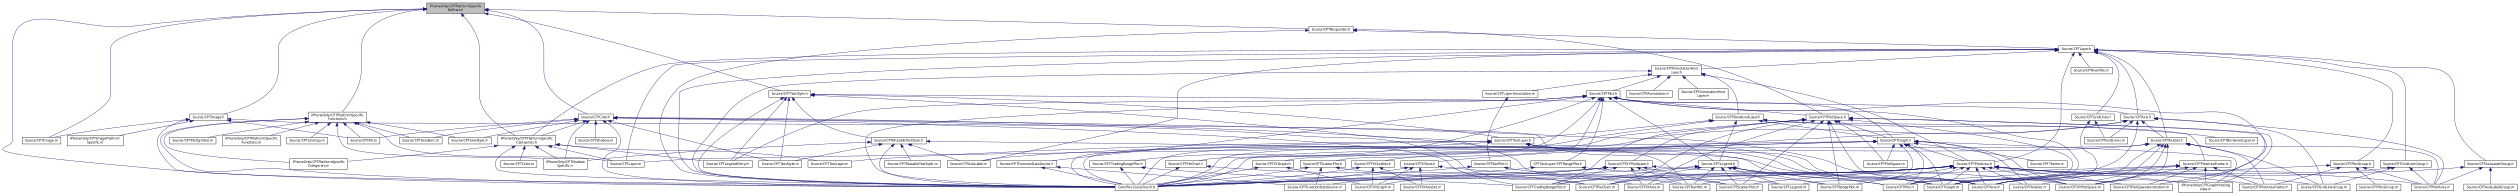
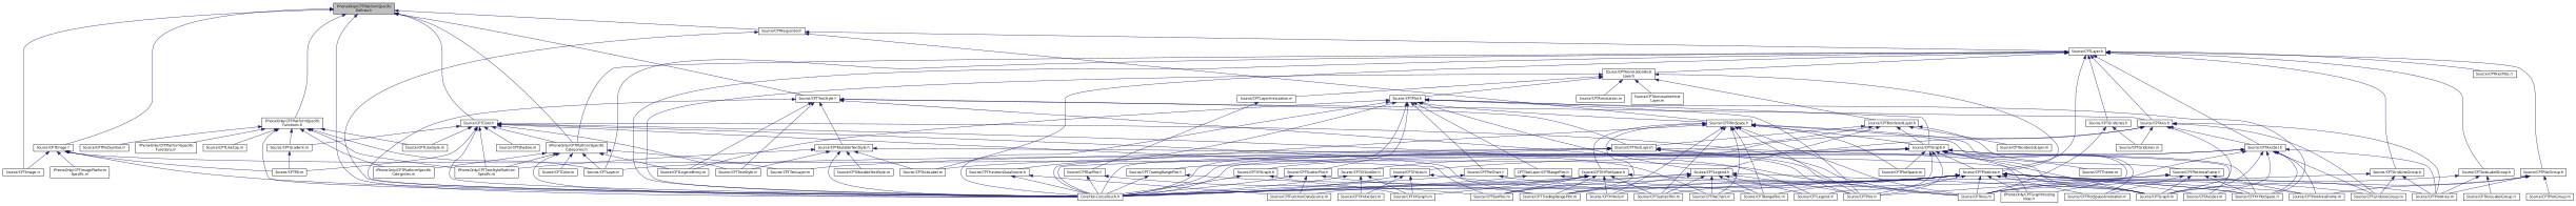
  digraph {
    node [color=black fontname="Lucinda Grande" fontsize=10 shape=record]
    edge [color=midnightblue dir=back fontname="Lucinda Grande" fontsize=10 labelfontname="Lucinda Grande" labelfontsize=10 style=solid]
    n1 [fillcolor=grey75 fontcolor=black height=0.2 label="iPhoneOnly/CPTPlatformSpecific\lDefines.h" style=filled width=0.4]
    n2 [height=0.2 label="CorePlot-CocoaTouch.h" width=0.4]
    n3 [height=0.2 label="Source/CPTTextStyle.h" width=0.4]
    n4 [height=0.2 label="Source/CPTImage.h" width=0.4]
    n5 [height=0.2 label="Source/CPTImage.m" width=0.4]
    n6 [height=0.2 label="Source/CPTColor.h" width=0.4]
    n7 [height=0.2 label="iPhoneOnly/CPTPlatformSpecific\lCategories.h" width=0.4]
    n8 [height=0.2 label="Source/CPTResponder.h" width=0.4]
    n9 [height=0.2 label="iPhoneOnly/CPTPlatformSpecific\lFunctions.h" width=0.4]
    n10 [height=0.2 label="Source/CPTAxis.h" width=0.4]
    n11 [height=0.2 label="Source/CPTTextLayer.h" width=0.4]
    n12 [height=0.2 label="Source/CPTLegend.m" width=0.4]
    n13 [height=0.2 label="Source/CPTLegendEntry.m" width=0.4]
    n14 [height=0.2 label="Source/CPTMutableTextStyle.h" width=0.4]
    n15 [height=0.2 label="Source/CPTTextStyle.m" width=0.4]
    n16 [height=0.2 label="Source/CPTAxis.m" width=0.4]
    n17 [height=0.2 label="Source/CPTFill.m" width=0.4]
    n18 [height=0.2 label="iPhoneOnly/CPTImagePlatform\lSpecific.m" width=0.4]
-   n19 [height=0.2 label="iPhoneOnly/CPTShadow\lSpecific.m" width=0.4]
+   n19 [height=0.2 label="iPhoneOnly/CPTTextStylePlatform\lSpecific.m" width=0.4]
    n20 [height=0.2 label="Source/CPTBarPlot.m" width=0.4]
    n21 [height=0.2 label="Source/CPTGradient.m" width=0.4]
    n22 [height=0.2 label="Source/CPTLineStyle.m" width=0.4]
    n23 [height=0.2 label="Source/CPTPieChart.m" width=0.4]
    n24 [height=0.2 label="Source/CPTShadow.m" width=0.4]
    n25 [height=0.2 label="Source/CPTTradingRangePlot.m" width=0.4]
    n26 [height=0.2 label="Source/CPTTextLayer.m" width=0.4]
    n27 [height=0.2 label="Source/CPTColor.m" width=0.4]
    n28 [height=0.2 label="Source/CPTLayer.m" width=0.4]
    n29 [height=0.2 label="iPhoneOnly/CPTPlatformSpecific\lCategories.m" width=0.4]
    n30 [height=0.2 label="Source/CPTLayer.h" width=0.4]
    n31 [height=0.2 label="Source/CPTPlotSpace.h" width=0.4]
    n32 [height=0.2 label="Source/CPTLineCap.m" width=0.4]
    n33 [height=0.2 label="Source/CPTPlotSymbol.m" width=0.4]
    n34 [height=0.2 label="iPhoneOnly/CPTPlatformSpecific\lFunctions.m" width=0.4]
    n35 [height=0.2 label="Source/CPTAxisSet.h" width=0.4]
    n36 [height=0.2 label="Source/CPTGraph.m" width=0.4]
    n37 [height=0.2 label="Source/CPTGridLineGroup.m" width=0.4]
    n38 [height=0.2 label="Source/CPTPlotArea.m" width=0.4]
    n39 [height=0.2 label="Source/CPTGridLines.m" width=0.4]
    n40 [height=0.2 label="Source/CPTXYAxis.h" width=0.4]
    n41 [height=0.2 label="Source/CPTAxisLabel.m" width=0.4]
    n42 [height=0.2 label="Source/CPTPlot.m" width=0.4]
    n43 [height=0.2 label="Source/CPTMutableTextStyle.m" width=0.4]
    n44 [height=0.2 label="Source/CPTAxisSet.m" width=0.4]
    n45 [height=0.2 label="Source/CPTPlotAreaFrame.m" width=0.4]
    n46 [height=0.2 label="Source/CPTXYAxisSet.h" width=0.4]
    n47 [height=0.2 label="Source/CPTXYPlotSpace.m" width=0.4]
    n48 [height=0.2 label="Source/CPTXYAxisSet.m" width=0.4]
    n49 [height=0.2 label="Source/CPTXYGraph.m" width=0.4]
    n50 [height=0.2 label="Source/CPTXYAxis.m" width=0.4]
    n51 [height=0.2 label="Source/CPTAnnotationHost\lLayer.h" width=0.4]
    n52 [height=0.2 label="Source/CPTPlotArea.h" width=0.4]
    n53 [height=0.2 label="Source/CPTAxisLabelGroup.h" width=0.4]
    n54 [height=0.2 label="Source/CPTAxisTitle.m" width=0.4]
    n55 [height=0.2 label="Source/CPTGridLineGroup.h" width=0.4]
    n56 [height=0.2 label="Source/CPTGridLines.h" width=0.4]
    n57 [height=0.2 label="Source/CPTPlotGroup.h" width=0.4]
    n58 [height=0.2 label="Source/CPTGraph.h" width=0.4]
    n59 [height=0.2 label="iPhoneOnly/CPTGraphHosting\lView.m" width=0.4]
    n60 [height=0.2 label="Source/CPTPlotSpace.m" width=0.4]
    n61 [height=0.2 label="Source/CPTPlotSpaceAnnotation.m" width=0.4]
    n62 [height=0.2 label="Source/CPTRangePlot.m" width=0.4]
    n63 [height=0.2 label="Source/CPTScatterPlot.m" width=0.4]
    n64 [height=0.2 label="Source/CPTXYPlotSpace.h" width=0.4]
    n65 [height=0.2 label="Source/CPTAnnotation.m" width=0.4]
    n66 [height=0.2 label="Source/CPTAnnotationHost\lLayer.m" width=0.4]
    n67 [height=0.2 label="Source/CPTBorderedLayer.h" width=0.4]
    n68 [height=0.2 label="Source/CPTLayerAnnotation.m" width=0.4]
    n69 [height=0.2 label="Source/CPTPlot.h" width=0.4]
    n70 [height=0.2 label="Source/CPTAxisLabelGroup.m" width=0.4]
    n71 [height=0.2 label="Source/CPTPlotGroup.m" width=0.4]
    n72 [height=0.2 label="Source/CPTBorderedLayer.m" width=0.4]
    n73 [height=0.2 label="Source/CPTLegend.h" width=0.4]
    n74 [height=0.2 label="Source/CPTPlotAreaFrame.h" width=0.4]
    n75 [height=0.2 label="Source/CPTBarPlot.h" width=0.4]
    n76 [height=0.2 label="Source/CPTFunctionDataSource.h" width=0.4]
    n77 [height=0.2 label="Source/CPTScatterPlot.h" width=0.4]
    n78 [height=0.2 label="Source/CPTPieChart.h" width=0.4]
    n79 [height=0.2 label="CPTTextLayer/CPTRangePlot.h" width=0.4]
    n80 [height=0.2 label="Source/CPTTradingRangePlot.h" width=0.4]
    n81 [height=0.2 label="Source/CPTTheme.m" width=0.4]
    n82 [height=0.2 label="Source/CPTXYGraph.h" width=0.4]
    n83 [height=0.2 label="Source/CPTFunctionDataSource.m" width=0.4]
    n1 -> n2
    n1 -> n3
    n1 -> n4
    n1 -> n5
    n1 -> n6
    n1 -> n7
    n1 -> n8
    n1 -> n9
    n3 -> n2
    n3 -> n10
    n3 -> n11
    n3 -> n12
    n3 -> n13
    n3 -> n14
    n3 -> n15
    n4 -> n2
    n4 -> n5
    n4 -> n16
    n4 -> n17
    n4 -> n18
    n6 -> n2
    n6 -> n7
    n6 -> n15
    n6 -> n16
    n6 -> n17
    n6 -> n19
    n6 -> n20
    n6 -> n21
    n6 -> n22
    n6 -> n23
    n6 -> n24
    n6 -> n25
    n7 -> n2
    n7 -> n13
    n7 -> n19
    n7 -> n26
    n7 -> n27
    n7 -> n28
    n7 -> n29
    n8 -> n2
    n8 -> n30
    n8 -> n31
    n9 -> n2
-   n9 -> n17
+   n21 -> n17
    n9 -> n19
    n9 -> n21
    n9 -> n22
    n9 -> n28
    n9 -> n29
    n9 -> n32
    n9 -> n33
    n9 -> n34
    n10 -> n2
    n10 -> n35
    n10 -> n36
    n10 -> n37
    n10 -> n38
    n10 -> n39
    n10 -> n40
    n11 -> n2
    n11 -> n16
    n11 -> n26
    n11 -> n36
    n11 -> n41
    n11 -> n42
    n14 -> n2
    n14 -> n15
    n14 -> n19
    n14 -> n36
    n14 -> n41
    n14 -> n43
    n30 -> n2
    n30 -> n7
    n30 -> n10
    n30 -> n28
    n30 -> n35
    n30 -> n41
    n30 -> n51
    n30 -> n52
    n30 -> n53
    n30 -> n54
    n30 -> n55
    n30 -> n56
    n30 -> n57
    n31 -> n2
    n31 -> n16
    n31 -> n23
    n31 -> n25
    n31 -> n42
    n31 -> n50
    n31 -> n58
    n31 -> n59
    n31 -> n60
    n31 -> n61
    n31 -> n62
    n31 -> n63
    n31 -> n64
    n35 -> n2
    n35 -> n16
    n35 -> n36
    n35 -> n37
    n35 -> n38
    n35 -> n44
    n35 -> n45
    n35 -> n46
    n35 -> n47
    n40 -> n2
    n40 -> n48
    n40 -> n49
    n40 -> n50
    n46 -> n2
    n46 -> n48
    n46 -> n49
    n51 -> n2
    n51 -> n52
    n51 -> n65
    n51 -> n66
    n51 -> n67
    n51 -> n68
    n51 -> n69
    n52 -> n2
    n52 -> n16
    n52 -> n20
    n52 -> n23
    n52 -> n25
    n52 -> n36
    n52 -> n37
    n52 -> n38
    n52 -> n42
    n52 -> n44
    n52 -> n45
    n52 -> n47
    n52 -> n50
    n52 -> n59
    n52 -> n61
    n52 -> n62
    n52 -> n63
    n53 -> n16
    n53 -> n38
    n53 -> n70
    n55 -> n16
    n55 -> n37
    n55 -> n38
    n56 -> n16
    n56 -> n39
    n57 -> n36
    n57 -> n38
    n57 -> n45
    n57 -> n71
    n58 -> n2
    n58 -> n12
    n58 -> n28
    n58 -> n36
    n58 -> n42
    n58 -> n44
    n58 -> n47
    n58 -> n52
    n58 -> n59
    n58 -> n60
    n58 -> n81
    n58 -> n82
    n64 -> n2
    n64 -> n20
    n64 -> n25
    n64 -> n47
    n64 -> n49
    n64 -> n50
    n64 -> n63
    n64 -> n83
    n67 -> n2
    n67 -> n11
    n67 -> n58
    n67 -> n72
    n67 -> n73
    n67 -> n74
    n68 -> n75
    n69 -> n2
    n69 -> n13
    n69 -> n31
    n69 -> n42
    n69 -> n47
    n69 -> n58
    n69 -> n73
    n69 -> n76
    n69 -> n77
    n69 -> n78
    n69 -> n79
    n69 -> n80
    n73 -> n2
    n73 -> n12
    n73 -> n20
    n73 -> n23
    n73 -> n25
    n73 -> n36
    n73 -> n42
    n73 -> n62
    n73 -> n63
    n74 -> n2
    n74 -> n36
    n74 -> n42
    n74 -> n45
    n74 -> n47
-   n74 -> n59
    n74 -> n61
    n75 -> n2
    n75 -> n20
    n76 -> n2
    n76 -> n83
    n77 -> n2
    n77 -> n63
    n77 -> n83
    n78 -> n2
    n78 -> n23
    n79 -> n2
    n79 -> n62
    n80 -> n2
    n80 -> n25
    n82 -> n2
    n82 -> n49
  }
